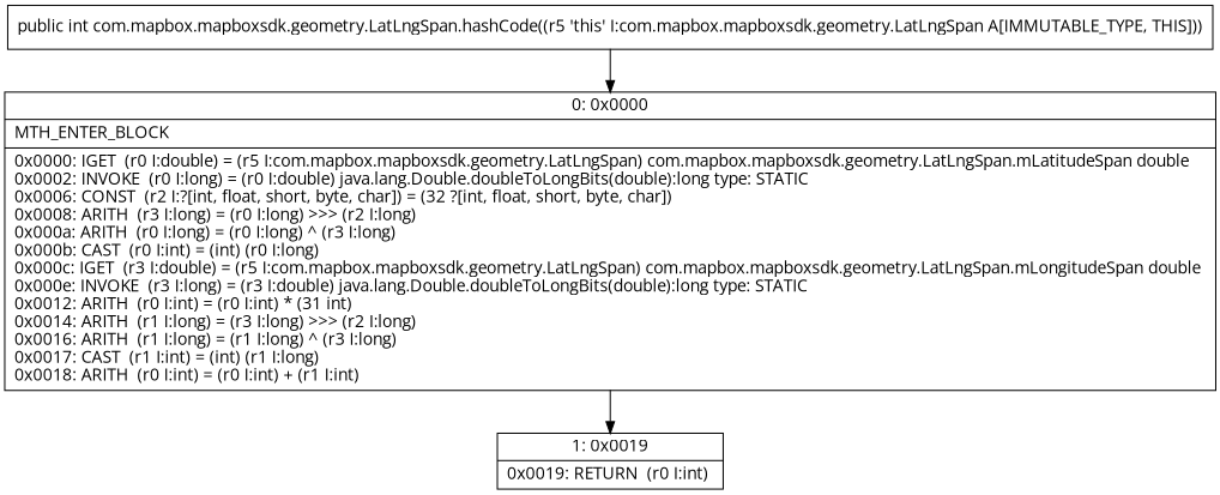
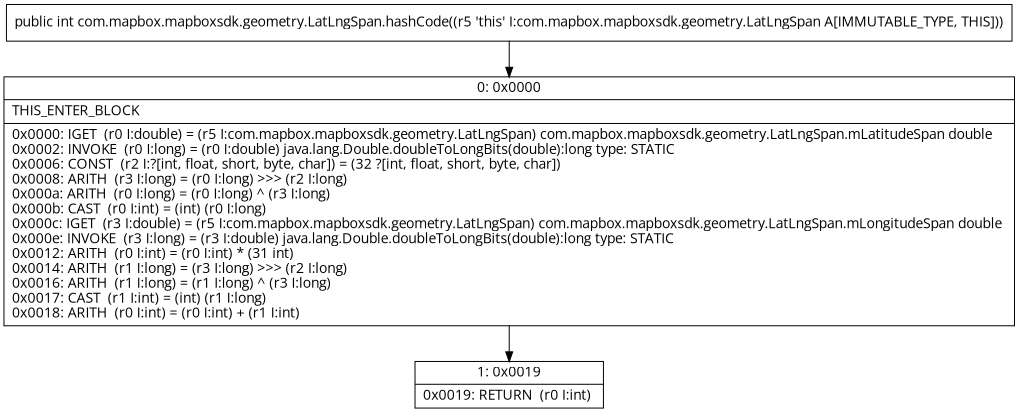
  digraph {
    fontname="Open Sans"
    node [shape=record fontname="Open Sans"]
    edge [fontname="Open Sans"]
-   n1 [label="{0\:\ 0x0000|MTH_ENTER_BLOCK\l|0x0000: IGET  (r0 I:double) = (r5 I:com.mapbox.mapboxsdk.geometry.LatLngSpan) com.mapbox.mapboxsdk.geometry.LatLngSpan.mLatitudeSpan double \l0x0002: INVOKE  (r0 I:long) = (r0 I:double) java.lang.Double.doubleToLongBits(double):long type: STATIC \l0x0006: CONST  (r2 I:?[int, float, short, byte, char]) = (32 ?[int, float, short, byte, char]) \l0x0008: ARITH  (r3 I:long) = (r0 I:long) \>\>\> (r2 I:long) \l0x000a: ARITH  (r0 I:long) = (r0 I:long) ^ (r3 I:long) \l0x000b: CAST  (r0 I:int) = (int) (r0 I:long) \l0x000c: IGET  (r3 I:double) = (r5 I:com.mapbox.mapboxsdk.geometry.LatLngSpan) com.mapbox.mapboxsdk.geometry.LatLngSpan.mLongitudeSpan double \l0x000e: INVOKE  (r3 I:long) = (r3 I:double) java.lang.Double.doubleToLongBits(double):long type: STATIC \l0x0012: ARITH  (r0 I:int) = (r0 I:int) * (31 int) \l0x0014: ARITH  (r1 I:long) = (r3 I:long) \>\>\> (r2 I:long) \l0x0016: ARITH  (r1 I:long) = (r1 I:long) ^ (r3 I:long) \l0x0017: CAST  (r1 I:int) = (int) (r1 I:long) \l0x0018: ARITH  (r0 I:int) = (r0 I:int) + (r1 I:int) \l}"]
+   n1 [label="{0\:\ 0x0000|THIS_ENTER_BLOCK\l|0x0000: IGET  (r0 I:double) = (r5 I:com.mapbox.mapboxsdk.geometry.LatLngSpan) com.mapbox.mapboxsdk.geometry.LatLngSpan.mLatitudeSpan double \l0x0002: INVOKE  (r0 I:long) = (r0 I:double) java.lang.Double.doubleToLongBits(double):long type: STATIC \l0x0006: CONST  (r2 I:?[int, float, short, byte, char]) = (32 ?[int, float, short, byte, char]) \l0x0008: ARITH  (r3 I:long) = (r0 I:long) \>\>\> (r2 I:long) \l0x000a: ARITH  (r0 I:long) = (r0 I:long) ^ (r3 I:long) \l0x000b: CAST  (r0 I:int) = (int) (r0 I:long) \l0x000c: IGET  (r3 I:double) = (r5 I:com.mapbox.mapboxsdk.geometry.LatLngSpan) com.mapbox.mapboxsdk.geometry.LatLngSpan.mLongitudeSpan double \l0x000e: INVOKE  (r3 I:long) = (r3 I:double) java.lang.Double.doubleToLongBits(double):long type: STATIC \l0x0012: ARITH  (r0 I:int) = (r0 I:int) * (31 int) \l0x0014: ARITH  (r1 I:long) = (r3 I:long) \>\>\> (r2 I:long) \l0x0016: ARITH  (r1 I:long) = (r1 I:long) ^ (r3 I:long) \l0x0017: CAST  (r1 I:int) = (int) (r1 I:long) \l0x0018: ARITH  (r0 I:int) = (r0 I:int) + (r1 I:int) \l}"]
    n2 [label="{1\:\ 0x0019|0x0019: RETURN  (r0 I:int) \l}"]
    n3 [label="{public int com.mapbox.mapboxsdk.geometry.LatLngSpan.hashCode((r5 'this' I:com.mapbox.mapboxsdk.geometry.LatLngSpan A[IMMUTABLE_TYPE, THIS])) }"]
    n1 -> n2
    n3 -> n1
  }
